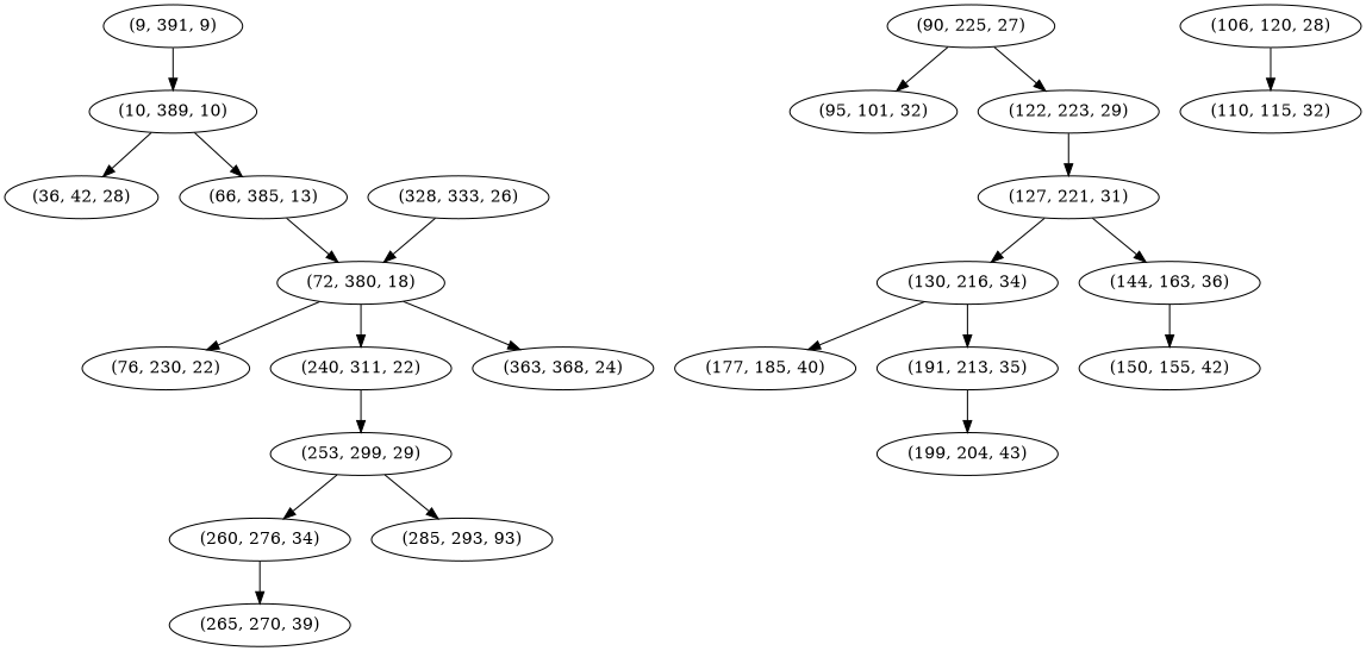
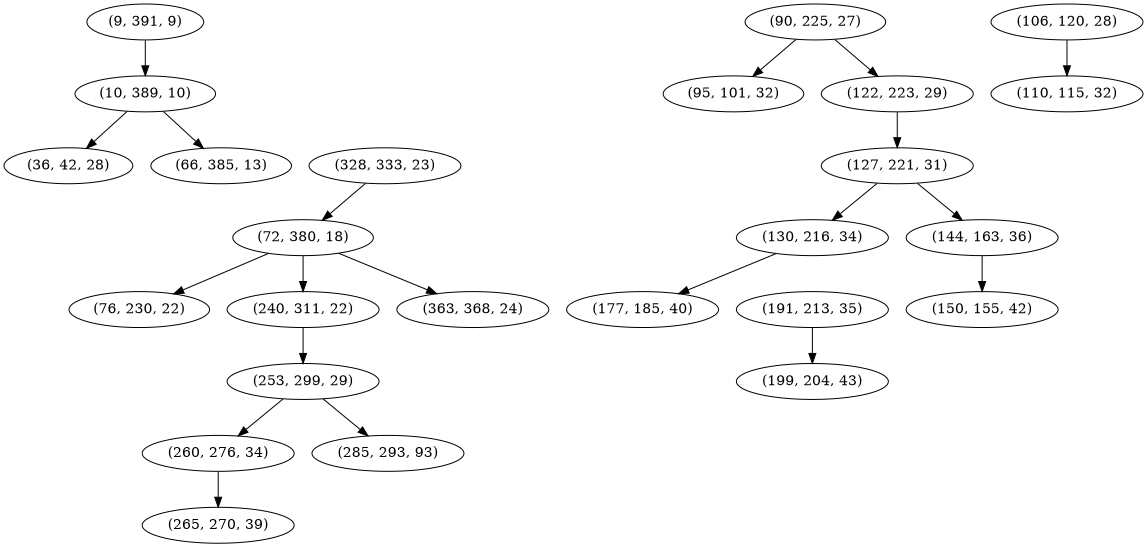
  digraph {
    "(9, 391, 9)"
    "(10, 389, 10)"
    "(36, 42, 28)"
    "(66, 385, 13)"
    "(72, 380, 18)"
    "(76, 230, 22)"
    "(240, 311, 22)"
    "(363, 368, 24)"
    "(253, 299, 29)"
-   "(328, 333, 26)"
+   "(328, 333, 26)" [label="(328, 333, 23)"]
    "(90, 225, 27)"
    "(95, 101, 32)"
    "(122, 223, 29)"
    "(106, 120, 28)"
    "(110, 115, 32)"
    "(127, 221, 31)"
    "(130, 216, 34)"
    "(144, 163, 36)"
    "(177, 185, 40)"
    "(191, 213, 35)"
    "(150, 155, 42)"
    "(199, 204, 43)"
    "(260, 276, 34)"
    n24 [label="(285, 293, 93)"]
    "(265, 270, 39)"
    "(9, 391, 9)" -> "(10, 389, 10)"
    "(10, 389, 10)" -> "(36, 42, 28)"
    "(10, 389, 10)" -> "(66, 385, 13)"
-   "(66, 385, 13)" -> "(72, 380, 18)"
    "(72, 380, 18)" -> "(76, 230, 22)"
    "(72, 380, 18)" -> "(240, 311, 22)"
    "(72, 380, 18)" -> "(363, 368, 24)"
    "(240, 311, 22)" -> "(253, 299, 29)"
    "(253, 299, 29)" -> "(260, 276, 34)"
    "(253, 299, 29)" -> n24
    "(328, 333, 26)" -> "(72, 380, 18)"
    "(90, 225, 27)" -> "(95, 101, 32)"
    "(90, 225, 27)" -> "(122, 223, 29)"
    "(122, 223, 29)" -> "(127, 221, 31)"
    "(106, 120, 28)" -> "(110, 115, 32)"
    "(127, 221, 31)" -> "(130, 216, 34)"
    "(127, 221, 31)" -> "(144, 163, 36)"
    "(130, 216, 34)" -> "(177, 185, 40)"
-   "(130, 216, 34)" -> "(191, 213, 35)"
    "(144, 163, 36)" -> "(150, 155, 42)"
    "(191, 213, 35)" -> "(199, 204, 43)"
    "(260, 276, 34)" -> "(265, 270, 39)"
  }
